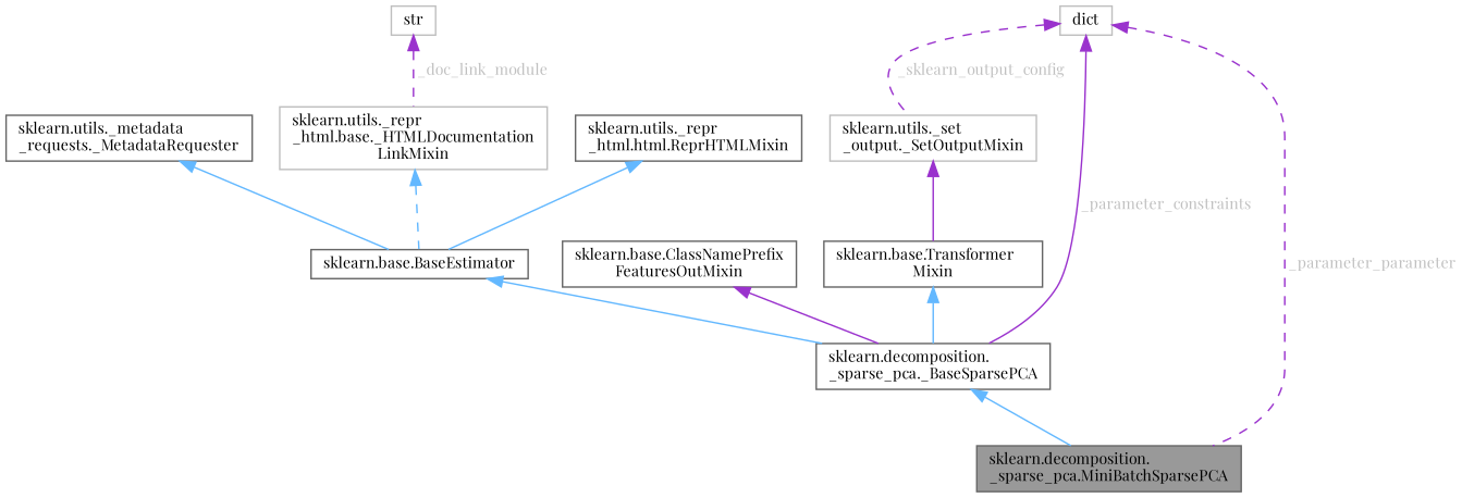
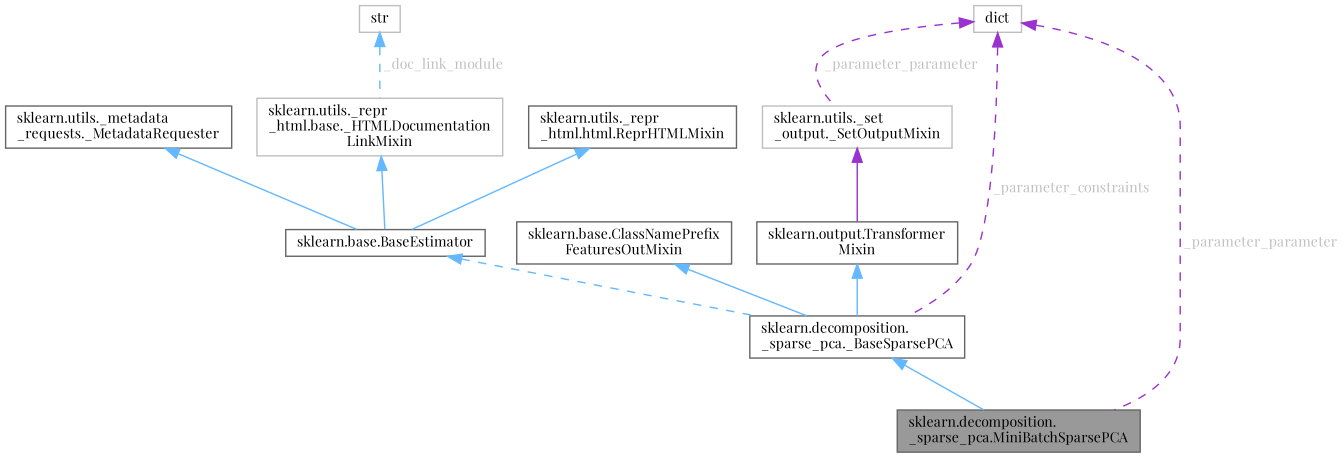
  digraph {
    fontname="Playfair Display"
    rankdir=TB
    node [color=gray40 fillcolor=white fontname="Playfair Display" fontsize=10 shape=box style=filled]
    edge [color=steelblue1 dir=back fontname="Playfair Display" fontsize=10 labelfontname=Helvetica labelfontsize=10 style=solid]
    n1 [fillcolor=grey60 fontcolor=black height=0.2 label="sklearn.decomposition.\l_sparse_pca.MiniBatchSparsePCA" width=0.4]
    n2 [height=0.2 label="sklearn.decomposition.\l_sparse_pca._BaseSparsePCA" width=0.4]
    n3 [height=0.2 label="sklearn.base.ClassNamePrefix\lFeaturesOutMixin" width=0.4]
-   n4 [height=0.2 label="sklearn.base.Transformer\lMixin" width=0.4]
+   n4 [height=0.2 label="sklearn.output.Transformer\lMixin" width=0.4]
    n5 [color=grey75 height=0.2 label="sklearn.utils._set\l_output._SetOutputMixin" width=0.4]
    n6 [color=grey75 height=0.2 label=dict width=0.4]
    n7 [height=0.2 label="sklearn.base.BaseEstimator" width=0.4]
    n8 [height=0.2 label="sklearn.utils._repr\l_html.html.ReprHTMLMixin" width=0.4]
    n9 [color=grey75 height=0.2 label="sklearn.utils._repr\l_html.base._HTMLDocumentation\lLinkMixin" width=0.4]
    n10 [color=grey75 height=0.2 label=str width=0.4]
    n11 [height=0.2 label="sklearn.utils._metadata\l_requests._MetadataRequester" width=0.4]
    n2 -> n1
-   n3 -> n2 [color=darkorchid3]
+   n3 -> n2
    n4 -> n2
    n5 -> n4 [color=darkorchid3]
    n6 -> n1 [color=darkorchid3 fontcolor=grey label=" _parameter_parameter" style=dashed]
-   n6 -> n2 [color=darkorchid3 fontcolor=grey label=" _parameter_constraints"]
-   n6 -> n5 [color=darkorchid3 fontcolor=grey label=" _sklearn_output_config" style=dashed]
-   n7 -> n2
+   n6 -> n2 [color=darkorchid3 fontcolor=grey label=" _parameter_constraints" style=dashed]
+   n6 -> n5 [color=darkorchid3 fontcolor=grey label=" _parameter_parameter" style=dashed]
+   n7 -> n2 [style=dashed]
    n8 -> n7
-   n9 -> n7 [style=dashed]
-   n10 -> n9 [color=darkorchid3 fontcolor=grey label=" _doc_link_module" style=dashed]
+   n9 -> n7
+   n10 -> n9 [fontcolor=grey label=" _doc_link_module" style=dashed]
    n11 -> n7
  }
